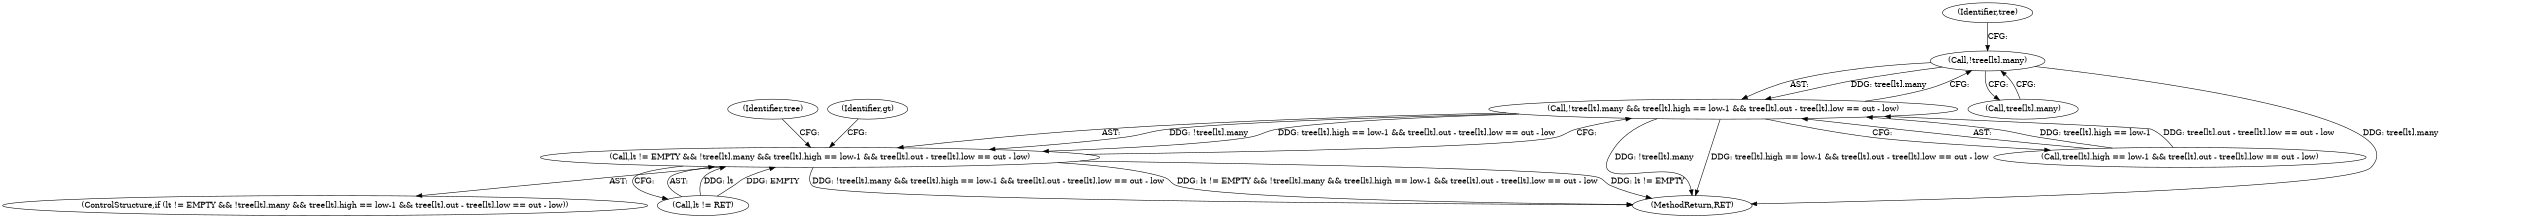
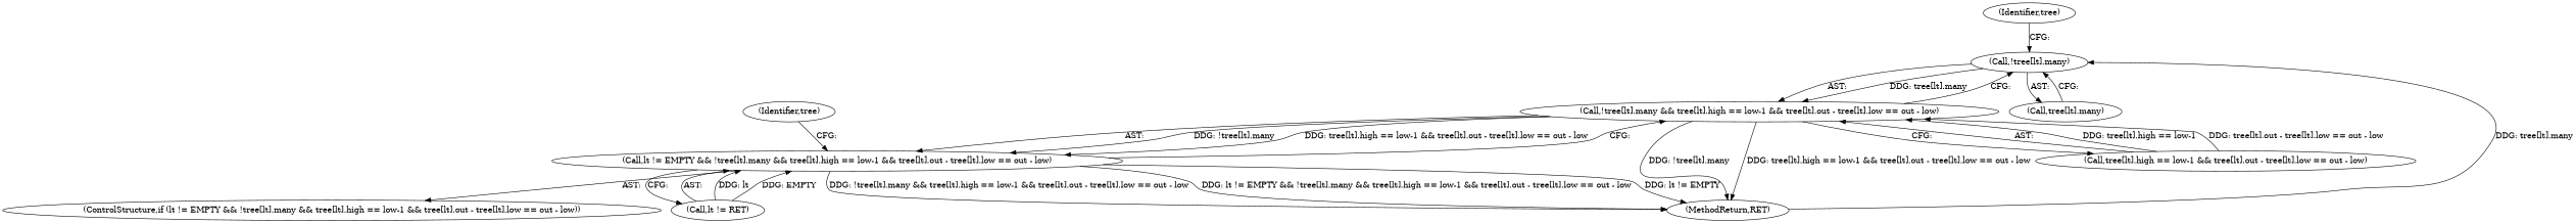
  digraph {
    n1 [label="(Call,!tree[lt].many)"]
    n2 [label="(Call,!tree[lt].many && tree[lt].high == low-1 && tree[lt].out - tree[lt].low == out - low)"]
    n3 [label="(Call,tree[lt].many)"]
    n4 [label="(MethodReturn,RET)"]
    n5 [label="(Call,lt != EMPTY && !tree[lt].many && tree[lt].high == low-1 && tree[lt].out - tree[lt].low == out - low)"]
    n6 [label="(Call,tree[lt].high == low-1 && tree[lt].out - tree[lt].low == out - low)"]
    n7 [label="(ControlStructure,if (lt != EMPTY && !tree[lt].many && tree[lt].high == low-1 && tree[lt].out - tree[lt].low == out - low))"]
    n8 [label="(Call,lt != RET)"]
    n9 [label="(Identifier,tree)"]
-   n10 [label="(Identifier,gt)"]
    n11 [label="(Identifier,tree)"]
    n1 -> n2 [label="AST: "]
    n1 -> n2 [label="DDG: tree[lt].many"]
-   n1 -> n3 [label="CFG: "]
-   n1 -> n4 [label="DDG: tree[lt].many"]
+   n1 -> n3 [label="AST: "]
+   n4 -> n1 [label="DDG: tree[lt].many"]
    n2 -> n1 [label="CFG: "]
    n2 -> n4 [label="DDG: !tree[lt].many"]
    n2 -> n4 [label="DDG: tree[lt].high == low-1 && tree[lt].out - tree[lt].low == out - low"]
    n2 -> n5 [label="AST: "]
    n2 -> n5 [label="DDG: !tree[lt].many"]
    n2 -> n5 [label="DDG: tree[lt].high == low-1 && tree[lt].out - tree[lt].low == out - low"]
    n2 -> n6 [label="CFG: "]
    n3 -> n1 [label="CFG: "]
    n5 -> n2 [label="CFG: "]
    n5 -> n4 [label="DDG: !tree[lt].many && tree[lt].high == low-1 && tree[lt].out - tree[lt].low == out - low"]
    n5 -> n4 [label="DDG: lt != EMPTY && !tree[lt].many && tree[lt].high == low-1 && tree[lt].out - tree[lt].low == out - low"]
    n5 -> n4 [label="DDG: lt != EMPTY"]
    n5 -> n7 [label="AST: "]
    n5 -> n8 [label="CFG: "]
    n6 -> n2 [label="AST: "]
    n6 -> n2 [label="DDG: tree[lt].high == low-1"]
    n6 -> n2 [label="DDG: tree[lt].out - tree[lt].low == out - low"]
    n8 -> n5 [label="AST: "]
    n8 -> n5 [label="DDG: lt"]
    n8 -> n5 [label="DDG: EMPTY"]
    n9 -> n5 [label="CFG: "]
-   n10 -> n5 [label="CFG: "]
    n11 -> n1 [label="CFG: "]
  }
